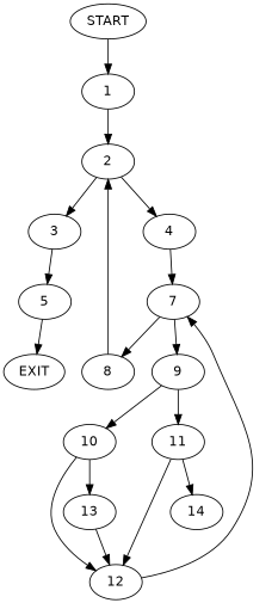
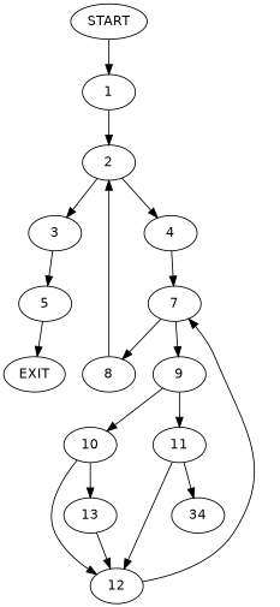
  digraph {
    fontname="DejaVu Sans"
    node [fontname="DejaVu Sans"]
    edge [fontname="DejaVu Sans"]
    n1 [label=START]
    1
    2
    n4 [label=EXIT]
    3
    4
    5
    7
    8
    9
    10
    11
    12
    13
-   14
+   14 [label=34]
    n1 -> 1
    1 -> 2
    2 -> 3
    2 -> 4
    3 -> 5
    4 -> 7
    5 -> n4
    7 -> 8
    7 -> 9
    8 -> 2
    9 -> 10
    9 -> 11
    10 -> 12
    10 -> 13
    11 -> 12
    11 -> 14
    12 -> 7
    13 -> 12
  }
